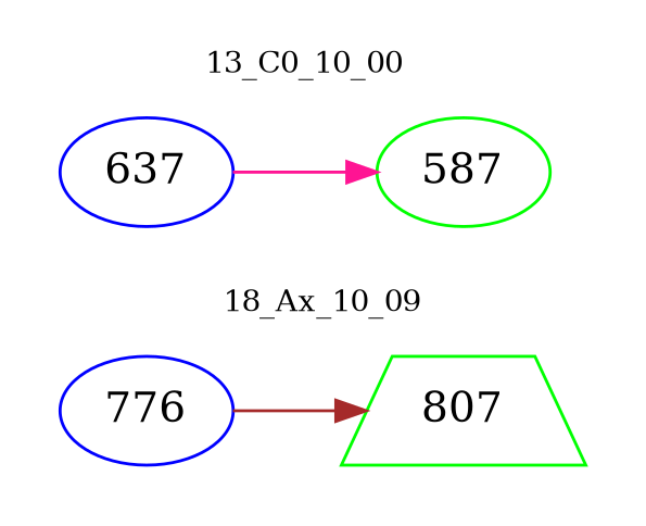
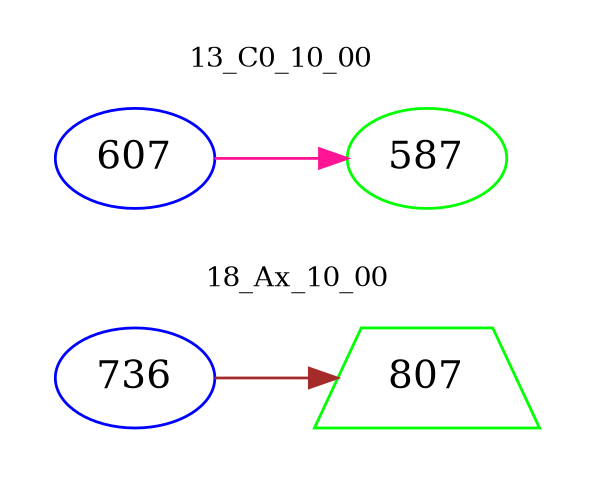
  digraph {
    rankdir=LR
    node [color=blue shape=ellipse]
-   n1 [label=776]
+   n1 [label=736]
    n2 [color=green label=807 shape=trapezium]
-   n3 [label=637]
+   n3 [label=607]
    n4 [color=green label=587]
    subgraph cluster_1 {
      color=white
      fontsize=10
-     label="18_Ax_10_09"
+     label="18_Ax_10_00"
      n1
      n2
    }
    subgraph cluster_2 {
      color=white
      fontsize=10
      label="13_C0_10_00"
      n3
      n4
    }
    n1 -> n2 [color=brown]
    n3 -> n4 [color=deeppink]
  }
